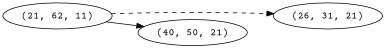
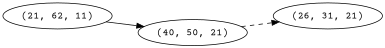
  digraph {
    fontname="Courier Prime"
    rankdir=LR
    node [fontname="Courier Prime"]
    edge [fontname="Courier Prime"]
    n1 [label="(21, 62, 11)"]
    "(26, 31, 21)"
    "(40, 50, 21)"
-   n1 -> "(26, 31, 21)" [style=dashed]
+   "(40, 50, 21)" -> "(26, 31, 21)" [style=dashed]
    n1 -> "(40, 50, 21)" [style=solid]
  }
